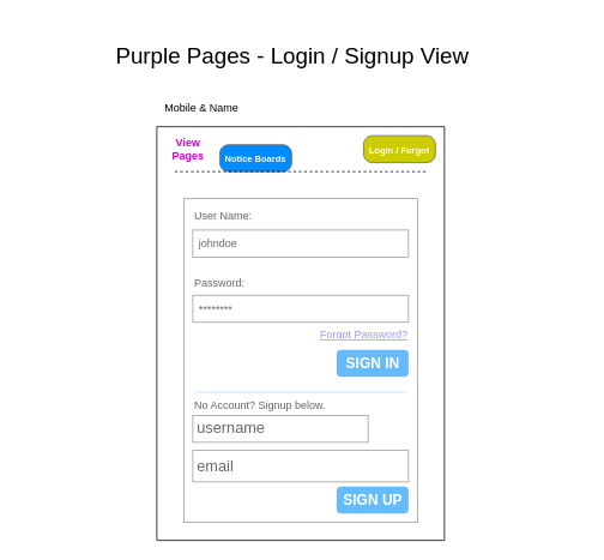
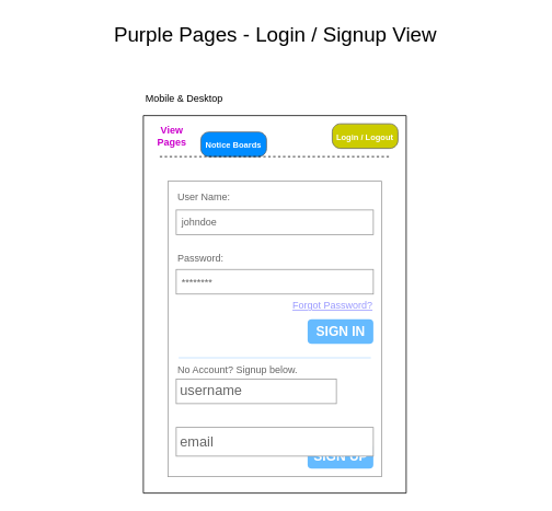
  <mxCell id="0" />
  <mxCell id="1" parent="0" />
- <mxCell id="2" value="Purple Pages - Login / Signup View" style="text;html=1;strokeColor=none;fillColor=none;align=center;verticalAlign=middle;whiteSpace=wrap;rounded=0;fontSize=25;" parent="1" vertex="1"><mxGeometry x="10" y="40" width="630" height="40" as="geometry" /></mxCell>
+ <mxCell id="2" value="Purple Pages - Login / Signup View" style="text;html=1;strokeColor=none;fillColor=none;align=center;verticalAlign=middle;whiteSpace=wrap;rounded=0;fontSize=25;" parent="1" vertex="1"><mxGeometry x="20" y="20" width="630" height="40" as="geometry" /></mxCell>
  <mxCell id="3" value="" style="endArrow=none;html=1;" parent="1" edge="1"><mxGeometry width="50" height="50" relative="1" as="geometry"><mxPoint x="174" y="140" as="sourcePoint" /><mxPoint x="494" y="140" as="targetPoint" /></mxGeometry></mxCell>
  <mxCell id="4" value="" style="endArrow=none;html=1;" parent="1" edge="1"><mxGeometry width="50" height="50" relative="1" as="geometry"><mxPoint x="174" y="600" as="sourcePoint" /><mxPoint x="174" y="140" as="targetPoint" /></mxGeometry></mxCell>
  <mxCell id="5" value="" style="endArrow=none;html=1;" parent="1" edge="1"><mxGeometry width="50" height="50" relative="1" as="geometry"><mxPoint x="494" y="600" as="sourcePoint" /><mxPoint x="494" y="140" as="targetPoint" /></mxGeometry></mxCell>
  <mxCell id="6" value="&lt;b&gt;&lt;font color=&quot;#cc00cc&quot;&gt;View&lt;br&gt;Pages&lt;/font&gt;&lt;/b&gt;" style="text;html=1;strokeColor=none;fillColor=none;align=center;verticalAlign=middle;whiteSpace=wrap;rounded=0;" parent="1" vertex="1"><mxGeometry x="184" y="150" width="50" height="30" as="geometry" /></mxCell>
  <mxCell id="7" value="&lt;font style=&quot;font-size: 10px&quot;&gt;Notice Boards&lt;/font&gt;" style="strokeWidth=1;shadow=0;dashed=0;align=center;html=1;shape=mxgraph.mockup.buttons.button;strokeColor=#666666;fontColor=#ffffff;mainText=;buttonStyle=round;fontSize=17;fontStyle=1;fillColor=#008cff;whiteSpace=wrap;" parent="1" vertex="1"><mxGeometry x="244" y="160" width="80" height="30" as="geometry" /></mxCell>
- <mxCell id="8" value="&lt;span style=&quot;font-size: 10px&quot;&gt;Login / Forgot&lt;/span&gt;" style="strokeWidth=1;shadow=0;dashed=0;align=center;html=1;shape=mxgraph.mockup.buttons.button;strokeColor=#666666;fontColor=#ffffff;mainText=;buttonStyle=round;fontSize=17;fontStyle=1;fillColor=#CCCC00;whiteSpace=wrap;" parent="1" vertex="1"><mxGeometry x="404" y="150" width="80" height="30" as="geometry" /></mxCell>
+ <mxCell id="8" value="&lt;span style=&quot;font-size: 10px&quot;&gt;Login / Logout&lt;/span&gt;" style="strokeWidth=1;shadow=0;dashed=0;align=center;html=1;shape=mxgraph.mockup.buttons.button;strokeColor=#666666;fontColor=#ffffff;mainText=;buttonStyle=round;fontSize=17;fontStyle=1;fillColor=#CCCC00;whiteSpace=wrap;" parent="1" vertex="1"><mxGeometry x="404" y="150" width="80" height="30" as="geometry" /></mxCell>
  <mxCell id="9" value="" style="endArrow=none;dashed=1;html=1;" parent="1" edge="1"><mxGeometry width="50" height="50" relative="1" as="geometry"><mxPoint x="194" y="190" as="sourcePoint" /><mxPoint x="474" y="190" as="targetPoint" /></mxGeometry></mxCell>
  <mxCell id="10" value="" style="endArrow=none;html=1;" parent="1" edge="1"><mxGeometry width="50" height="50" relative="1" as="geometry"><mxPoint x="174" y="600" as="sourcePoint" /><mxPoint x="494" y="600" as="targetPoint" /></mxGeometry></mxCell>
- <mxCell id="11" value="Mobile &amp;amp; Name" style="text;html=1;strokeColor=none;fillColor=none;align=center;verticalAlign=middle;whiteSpace=wrap;rounded=0;" parent="1" vertex="1"><mxGeometry x="174" y="110" width="100" height="20" as="geometry" /></mxCell>
+ <mxCell id="11" value="Mobile &amp;amp; Desktop" style="text;html=1;strokeColor=none;fillColor=none;align=center;verticalAlign=middle;whiteSpace=wrap;rounded=0;" parent="1" vertex="1"><mxGeometry x="174" y="110" width="100" height="20" as="geometry" /></mxCell>
  <mxCell id="12" value="" style="strokeWidth=1;shadow=0;dashed=0;align=center;html=1;shape=mxgraph.mockup.forms.rrect;rSize=0;strokeColor=#999999;fillColor=#ffffff;" vertex="1" parent="1"><mxGeometry x="204" y="220" width="260" height="360" as="geometry" /></mxCell>
  <mxCell id="13" value="User Name:" style="strokeWidth=1;shadow=0;dashed=0;align=center;html=1;shape=mxgraph.mockup.forms.anchor;fontSize=12;fontColor=#666666;align=left;resizeWidth=1;spacingLeft=0;" vertex="1" parent="12"><mxGeometry width="130" height="20" relative="1" as="geometry"><mxPoint x="10" y="10" as="offset" /></mxGeometry></mxCell>
  <mxCell id="14" value="johndoe" style="strokeWidth=1;shadow=0;dashed=0;align=center;html=1;shape=mxgraph.mockup.forms.rrect;rSize=0;strokeColor=#999999;fontColor=#666666;align=left;spacingLeft=5;resizeWidth=1;" vertex="1" parent="12"><mxGeometry width="240" height="30" relative="1" as="geometry"><mxPoint x="10" y="35" as="offset" /></mxGeometry></mxCell>
  <mxCell id="15" value="Password:" style="strokeWidth=1;shadow=0;dashed=0;align=center;html=1;shape=mxgraph.mockup.forms.anchor;fontSize=12;fontColor=#666666;align=left;resizeWidth=1;spacingLeft=0;" vertex="1" parent="12"><mxGeometry width="130" height="20" relative="1" as="geometry"><mxPoint x="10" y="83.5" as="offset" /></mxGeometry></mxCell>
  <mxCell id="16" value="********" style="strokeWidth=1;shadow=0;dashed=0;align=center;html=1;shape=mxgraph.mockup.forms.rrect;rSize=0;strokeColor=#999999;fontColor=#666666;align=left;spacingLeft=5;resizeWidth=1;" vertex="1" parent="12"><mxGeometry width="240" height="30" relative="1" as="geometry"><mxPoint x="10" y="107.5" as="offset" /></mxGeometry></mxCell>
  <mxCell id="17" value="SIGN IN" style="strokeWidth=1;shadow=0;dashed=0;align=center;html=1;shape=mxgraph.mockup.forms.rrect;rSize=5;strokeColor=none;fontColor=#ffffff;fillColor=#66bbff;fontSize=16;fontStyle=1;" vertex="1" parent="12"><mxGeometry y="1" width="80" height="30" relative="1" as="geometry"><mxPoint x="170" y="-192" as="offset" /></mxGeometry></mxCell>
  <mxCell id="18" value="Forgot Password?" style="strokeWidth=1;shadow=0;dashed=0;align=center;html=1;shape=mxgraph.mockup.forms.anchor;fontSize=12;fontColor=#9999ff;align=left;spacingLeft=0;fontStyle=4;resizeWidth=1;" vertex="1" parent="12"><mxGeometry y="1" width="195" height="20" relative="1" as="geometry"><mxPoint x="150" y="-218.5" as="offset" /></mxGeometry></mxCell>
  <mxCell id="19" value="" style="shape=line;strokeColor=#ddeeff;strokeWidth=2;html=1;resizeWidth=1;" vertex="1" parent="12"><mxGeometry y="1" width="234" height="10" relative="1" as="geometry"><mxPoint x="13" y="-150" as="offset" /></mxGeometry></mxCell>
  <mxCell id="20" value="No Account? Signup below." style="strokeWidth=1;shadow=0;dashed=0;align=center;html=1;shape=mxgraph.mockup.forms.anchor;fontSize=12;fontColor=#666666;align=left;spacingLeft=0;resizeWidth=1;" vertex="1" parent="12"><mxGeometry y="1" width="195" height="20" relative="1" as="geometry"><mxPoint x="10" y="-140" as="offset" /></mxGeometry></mxCell>
  <mxCell id="21" value="SIGN UP" style="strokeWidth=1;shadow=0;dashed=0;align=center;html=1;shape=mxgraph.mockup.forms.rrect;rSize=5;strokeColor=none;fontColor=#ffffff;fillColor=#66bbff;fontSize=16;fontStyle=1;" vertex="1" parent="12"><mxGeometry y="1" width="80" height="30" relative="1" as="geometry"><mxPoint x="170" y="-40" as="offset" /></mxGeometry></mxCell>
- <mxCell id="22" value="email" style="strokeWidth=1;shadow=0;dashed=0;align=center;html=1;shape=mxgraph.mockup.forms.pwField;strokeColor=#999999;mainText=;align=left;fillColor=#ffffff;fontColor=#666666;fontSize=17;spacingLeft=3;" vertex="1" parent="12"><mxGeometry x="10" y="280" width="240" height="35" as="geometry" /></mxCell>
+ <mxCell id="22" value="email" style="strokeWidth=1;shadow=0;dashed=0;align=center;html=1;shape=mxgraph.mockup.forms.pwField;strokeColor=#999999;mainText=;align=left;fillColor=#ffffff;fontColor=#666666;fontSize=17;spacingLeft=3;" vertex="1" parent="12"><mxGeometry x="10" y="300" width="240" height="35" as="geometry" /></mxCell>
  <mxCell id="23" value="username" style="strokeWidth=1;shadow=0;dashed=0;align=center;html=1;shape=mxgraph.mockup.forms.pwField;strokeColor=#999999;mainText=;align=left;fillColor=#ffffff;fontColor=#666666;fontSize=17;spacingLeft=3;" vertex="1" parent="12"><mxGeometry x="10" y="241" width="195" height="30" as="geometry" /></mxCell>
